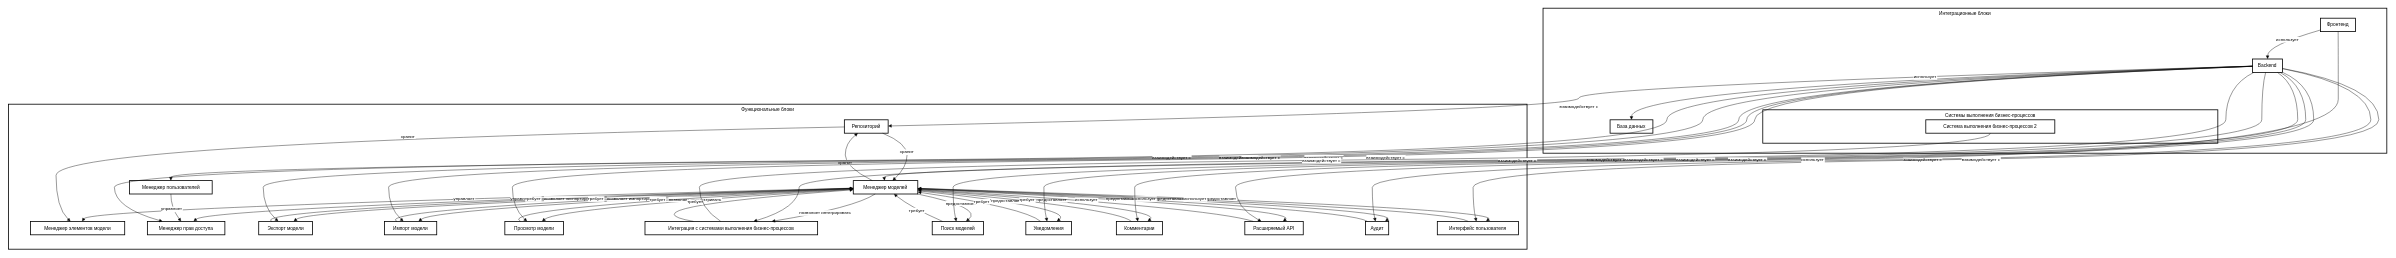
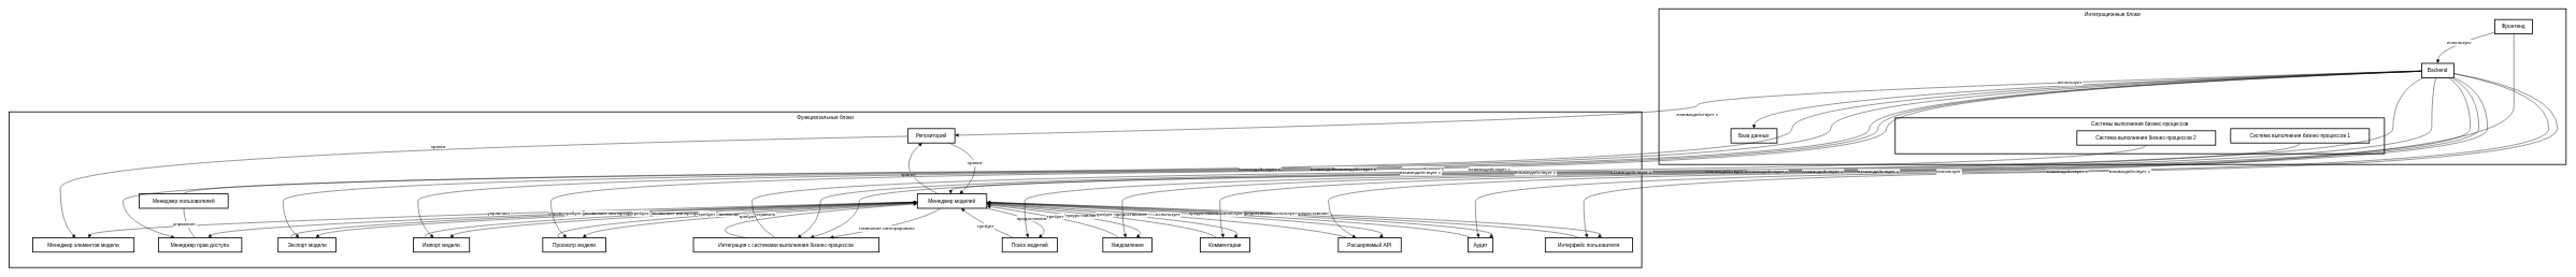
  <mxCell id="0" />
  <mxCell id="1" parent="0" />
  <mxCell id="2" value="Интеграционные блоки" style="whiteSpace=wrap;strokeWidth=2;verticalAlign=top;" vertex="1" parent="1"><mxGeometry x="3856.596" y="20" width="2109.453" height="362.5" as="geometry" /></mxCell>
  <mxCell id="3" value="Backend" style="whiteSpace=wrap;strokeWidth=2;" vertex="1" parent="1"><mxGeometry x="5630.496" y="147" width="74.836" height="33.5" as="geometry" /></mxCell>
  <mxCell id="4" value="Фронтенд" style="whiteSpace=wrap;strokeWidth=2;" vertex="1" parent="1"><mxGeometry x="5800.48" y="45" width="87.453" height="33.5" as="geometry" /></mxCell>
  <mxCell id="5" value="База данных" style="whiteSpace=wrap;strokeWidth=2;" vertex="1" parent="1"><mxGeometry x="4024.166" y="299" width="107.062" height="33.5" as="geometry" /></mxCell>
  <mxCell id="6" value="Системы выполнения бизнес-процессов" style="whiteSpace=wrap;strokeWidth=2;verticalAlign=top;" vertex="1" parent="1"><mxGeometry x="4405.955" y="274" width="1137.617" height="83.5" as="geometry" /></mxCell>
- <mxCell id="8" value="Система выполнения бизнес-процессов 2" style="whiteSpace=wrap;strokeWidth=2;" vertex="1" parent="1"><mxGeometry x="4813.494" y="299" width="322.539" height="33.5" as="geometry" /></mxCell>
+ <mxCell id="7" value="Система выполнения бизнес-процессов 1" style="whiteSpace=wrap;strokeWidth=2;" vertex="1" parent="1"><mxGeometry x="5186.033" y="299" width="322.539" height="33.5" as="geometry" /></mxCell>
+ <mxCell id="8" value="Система выполнения бизнес-процессов 2" style="whiteSpace=wrap;strokeWidth=2;" vertex="1" parent="1"><mxGeometry x="4828.494" y="304" width="322.539" height="33.5" as="geometry" /></mxCell>
  <mxCell id="9" value="Функциональные блоки" style="whiteSpace=wrap;strokeWidth=2;verticalAlign=top;" vertex="1" parent="1"><mxGeometry x="20" y="260" width="3796.596" height="362.5" as="geometry" /></mxCell>
  <mxCell id="10" value="Менеджер моделей" style="whiteSpace=wrap;strokeWidth=2;" vertex="1" parent="1"><mxGeometry x="2132.193" y="451" width="161.273" height="33.5" as="geometry" /></mxCell>
  <mxCell id="11" value="Менеджер элементов модели" style="whiteSpace=wrap;strokeWidth=2;" vertex="1" parent="1"><mxGeometry x="75" y="553" width="235.766" height="33.5" as="geometry" /></mxCell>
  <mxCell id="12" value="Менеджер пользователей" style="whiteSpace=wrap;strokeWidth=2;" vertex="1" parent="1"><mxGeometry x="322.943" y="451" width="206.523" height="33.5" as="geometry" /></mxCell>
  <mxCell id="13" value="Менеджер прав доступа" style="whiteSpace=wrap;strokeWidth=2;" vertex="1" parent="1"><mxGeometry x="367.451" y="553" width="193.742" height="33.5" as="geometry" /></mxCell>
  <mxCell id="14" value="Экспорт модели" style="whiteSpace=wrap;strokeWidth=2;" vertex="1" parent="1"><mxGeometry x="645.783" y="553" width="134.578" height="33.5" as="geometry" /></mxCell>
  <mxCell id="15" value="Импорт модели" style="whiteSpace=wrap;strokeWidth=2;" vertex="1" parent="1"><mxGeometry x="960.188" y="553" width="130.641" height="33.5" as="geometry" /></mxCell>
  <mxCell id="16" value="Просмотр модели" style="whiteSpace=wrap;strokeWidth=2;" vertex="1" parent="1"><mxGeometry x="1261.086" y="553" width="146.773" height="33.5" as="geometry" /></mxCell>
  <mxCell id="17" value="Интеграция с системами выполнения бизнес-процессов" style="whiteSpace=wrap;strokeWidth=2;" vertex="1" parent="1"><mxGeometry x="1611.463" y="553" width="431.609" height="33.5" as="geometry" /></mxCell>
  <mxCell id="18" value="Поиск моделей" style="whiteSpace=wrap;strokeWidth=2;" vertex="1" parent="1"><mxGeometry x="2329.561" y="553" width="128.344" height="33.5" as="geometry" /></mxCell>
  <mxCell id="19" value="Уведомления" style="whiteSpace=wrap;strokeWidth=2;" vertex="1" parent="1"><mxGeometry x="2563.6" y="553" width="114.234" height="33.5" as="geometry" /></mxCell>
  <mxCell id="20" value="Комментарии" style="whiteSpace=wrap;strokeWidth=2;" vertex="1" parent="1"><mxGeometry x="2789.912" y="553" width="115.578" height="33.5" as="geometry" /></mxCell>
  <mxCell id="21" value="Расширяемый API" style="whiteSpace=wrap;strokeWidth=2;" vertex="1" parent="1"><mxGeometry x="3111.062" y="553" width="146.07" height="33.5" as="geometry" /></mxCell>
  <mxCell id="22" value="Аудит" style="whiteSpace=wrap;strokeWidth=2;" vertex="1" parent="1"><mxGeometry x="3412.619" y="553" width="58.109" height="33.5" as="geometry" /></mxCell>
  <mxCell id="23" value="Репозиторий" style="whiteSpace=wrap;strokeWidth=2;" vertex="1" parent="1"><mxGeometry x="2109.877" y="299" width="109.477" height="33.5" as="geometry" /></mxCell>
  <mxCell id="24" value="Интерфейс пользователя" style="whiteSpace=wrap;strokeWidth=2;" vertex="1" parent="1"><mxGeometry x="3592.299" y="553" width="202.859" height="33.5" as="geometry" /></mxCell>
  <mxCell id="25" value="управляет" style="curved=1;startArrow=none;endArrow=block;exitX=0;exitY=0.562;entryX=0.548;entryY=0;rounded=0;" edge="1" parent="1" source="10" target="11"><mxGeometry relative="1" as="geometry"><Array as="points"><mxPoint x="227.264" y="518.75" /></Array></mxGeometry></mxCell>
  <mxCell id="26" value="управляет" style="curved=1;startArrow=none;endArrow=block;exitX=0;exitY=0.573;entryX=0.597;entryY=0;rounded=0;" edge="1" parent="1" source="10" target="13"><mxGeometry relative="1" as="geometry"><Array as="points"><mxPoint x="521.666" y="518.75" /></Array></mxGeometry></mxCell>
  <mxCell id="27" value="хранит" style="curved=1;startArrow=none;endArrow=block;exitX=0.295;exitY=0;entryX=0.308;entryY=1;rounded=0;" edge="1" parent="1" source="10" target="23"><mxGeometry relative="1" as="geometry"><Array as="points"><mxPoint x="2112.162" y="416.75" /><mxPoint x="2112.162" y="357.5" /></Array></mxGeometry></mxCell>
  <mxCell id="28" value="позволяет экспортировать" style="curved=1;startArrow=none;endArrow=block;exitX=0;exitY=0.585;entryX=0.651;entryY=0;rounded=0;" edge="1" parent="1" source="10" target="14"><mxGeometry relative="1" as="geometry"><Array as="points"><mxPoint x="774.967" y="518.75" /></Array></mxGeometry></mxCell>
  <mxCell id="29" value="позволяет импортировать" style="curved=1;startArrow=none;endArrow=block;exitX=0;exitY=0.609;entryX=0.653;entryY=0;rounded=0;" edge="1" parent="1" source="10" target="15"><mxGeometry relative="1" as="geometry"><Array as="points"><mxPoint x="1086.377" y="518.75" /></Array></mxGeometry></mxCell>
  <mxCell id="30" value="позволяет просматривать" style="curved=1;startArrow=none;endArrow=block;exitX=0;exitY=0.65;entryX=0.635;entryY=0;rounded=0;" edge="1" parent="1" source="10" target="16"><mxGeometry relative="1" as="geometry"><Array as="points"><mxPoint x="1394.947" y="518.75" /></Array></mxGeometry></mxCell>
  <mxCell id="31" value="позволяет интегрировать" style="curved=1;startArrow=none;endArrow=block;exitX=0.34;exitY=1;entryX=0.734;entryY=0;rounded=0;" edge="1" parent="1" source="10" target="17"><mxGeometry relative="1" as="geometry"><Array as="points"><mxPoint x="2134.246" y="518.75" /></Array></mxGeometry></mxCell>
  <mxCell id="32" value="предоставляет" style="curved=1;startArrow=none;endArrow=block;exitX=1;exitY=0.618;entryX=0.653;entryY=0;rounded=0;" edge="1" parent="1" source="10" target="21"><mxGeometry relative="1" as="geometry"><Array as="points"><mxPoint x="3252.312" y="518.75" /></Array></mxGeometry></mxCell>
  <mxCell id="33" value="предоставляет" style="curved=1;startArrow=none;endArrow=block;exitX=1;exitY=0.595;entryX=0.854;entryY=0;rounded=0;" edge="1" parent="1" source="10" target="22"><mxGeometry relative="1" as="geometry"><Array as="points"><mxPoint x="3504.367" y="518.75" /></Array></mxGeometry></mxCell>
  <mxCell id="34" value="предоставляет" style="curved=1;startArrow=none;endArrow=block;exitX=0.996;exitY=1;entryX=0.66;entryY=0;rounded=0;" edge="1" parent="1" source="10" target="18"><mxGeometry relative="1" as="geometry"><Array as="points"><mxPoint x="2456.426" y="518.75" /></Array></mxGeometry></mxCell>
  <mxCell id="35" value="предоставляет" style="curved=1;startArrow=none;endArrow=block;exitX=1;exitY=0.761;entryX=0.68;entryY=0;rounded=0;" edge="1" parent="1" source="10" target="19"><mxGeometry relative="1" as="geometry"><Array as="points"><mxPoint x="2683.41" y="518.75" /></Array></mxGeometry></mxCell>
  <mxCell id="36" value="предоставляет" style="curved=1;startArrow=none;endArrow=block;exitX=1;exitY=0.676;entryX=0.678;entryY=0;rounded=0;movable=0;resizable=0;rotatable=0;deletable=0;editable=0;locked=1;connectable=0;" edge="1" parent="1" source="10" target="20"><mxGeometry relative="1" as="geometry"><Array as="points"><mxPoint x="2910.395" y="518.75" /></Array></mxGeometry></mxCell>
  <mxCell id="37" value="предоставляет" style="curved=1;startArrow=none;endArrow=block;exitX=1;exitY=0.58;entryX=0.602;entryY=0;rounded=0;" edge="1" parent="1" source="10" target="24"><mxGeometry relative="1" as="geometry"><Array as="points"><mxPoint x="3756.422" y="518.75" /></Array></mxGeometry></mxCell>
- <mxCell id="38" value="управляет" style="curved=1;startArrow=none;endArrow=block;exitX=0.5;exitY=1;entryX=0.435;entryY=0;rounded=0;" edge="1" parent="1" source="12" target="13"><mxGeometry relative="1" as="geometry"><Array as="points"><mxPoint x="426.205" y="518.75" /></Array></mxGeometry></mxCell>
+ <mxCell id="38" value="управляет" style="curved=1;startArrow=none;endArrow=none;exitX=0.5;exitY=1;entryX=0.435;entryY=0;rounded=0;" edge="1" parent="1" source="12" target="13"><mxGeometry relative="1" as="geometry"><Array as="points"><mxPoint x="426.205" y="518.75" /></Array></mxGeometry></mxCell>
  <mxCell id="39" value="хранит" style="curved=1;startArrow=none;endArrow=block;exitX=0;exitY=0.534;entryX=0.425;entryY=0;rounded=0;" edge="1" parent="1" source="23" target="11"><mxGeometry relative="1" as="geometry"><Array as="points"><mxPoint x="139.094" y="357.5" /><mxPoint x="139.094" y="518.75" /></Array></mxGeometry></mxCell>
  <mxCell id="40" value="хранит" style="curved=1;startArrow=none;endArrow=block;exitX=0.874;exitY=1;entryX=0.61;entryY=0;rounded=0;" edge="1" parent="1" source="23" target="10"><mxGeometry relative="1" as="geometry"><Array as="points"><mxPoint x="2266.605" y="357.5" /><mxPoint x="2266.605" y="416.75" /></Array></mxGeometry></mxCell>
  <mxCell id="41" value="требует" style="curved=1;startArrow=none;endArrow=block;exitX=0.244;exitY=0;entryX=0;entryY=0.577;rounded=0;" edge="1" parent="1" source="14" target="10"><mxGeometry relative="1" as="geometry"><Array as="points"><mxPoint x="608.236" y="518.75" /></Array></mxGeometry></mxCell>
  <mxCell id="42" value="требует" style="curved=1;startArrow=none;endArrow=block;exitX=0.239;exitY=0;entryX=0;entryY=0.595;rounded=0;" edge="1" parent="1" source="15" target="10"><mxGeometry relative="1" as="geometry"><Array as="points"><mxPoint x="921.697" y="518.75" /></Array></mxGeometry></mxCell>
  <mxCell id="43" value="требует" style="curved=1;startArrow=none;endArrow=block;exitX=0.269;exitY=0;entryX=0;entryY=0.625;rounded=0;" edge="1" parent="1" source="16" target="10"><mxGeometry relative="1" as="geometry"><Array as="points"><mxPoint x="1231.057" y="518.75" /></Array></mxGeometry></mxCell>
  <mxCell id="44" value="требует" style="curved=1;startArrow=none;endArrow=block;exitX=0.281;exitY=0;entryX=0;entryY=0.682;rounded=0;" edge="1" parent="1" source="17" target="10"><mxGeometry relative="1" as="geometry"><Array as="points"><mxPoint x="1538.838" y="518.75" /></Array></mxGeometry></mxCell>
  <mxCell id="45" value="требует" style="curved=1;startArrow=none;endArrow=block;exitX=0.202;exitY=0;entryX=0.631;entryY=1;rounded=0;" edge="1" parent="1" source="18" target="10"><mxGeometry relative="1" as="geometry"><Array as="points"><mxPoint x="2277.117" y="518.75" /></Array></mxGeometry></mxCell>
  <mxCell id="46" value="требует" style="curved=1;startArrow=none;endArrow=block;exitX=0.325;exitY=0;entryX=1;entryY=0.854;rounded=0;" edge="1" parent="1" source="19" target="10"><mxGeometry relative="1" as="geometry"><Array as="points"><mxPoint x="2559.918" y="518.75" /></Array></mxGeometry></mxCell>
  <mxCell id="47" value="требует" style="curved=1;startArrow=none;endArrow=block;exitX=0.327;exitY=0;entryX=1;entryY=0.714;rounded=0;" edge="1" parent="1" source="20" target="10"><mxGeometry relative="1" as="geometry"><Array as="points"><mxPoint x="2786.902" y="518.75" /></Array></mxGeometry></mxCell>
  <mxCell id="48" value="использует" style="curved=1;startArrow=none;endArrow=block;exitX=0.145;exitY=0;entryX=1;entryY=0.651;rounded=0;" edge="1" parent="1" source="21" target="10"><mxGeometry relative="1" as="geometry"><Array as="points"><mxPoint x="3026.422" y="518.75" /></Array></mxGeometry></mxCell>
  <mxCell id="49" value="использует" style="curved=1;startArrow=none;endArrow=block;exitX=0.086;exitY=0;entryX=1;entryY=0.606;rounded=0;" edge="1" parent="1" source="22" target="10"><mxGeometry relative="1" as="geometry"><Array as="points"><mxPoint x="3368.34" y="518.75" /></Array></mxGeometry></mxCell>
  <mxCell id="50" value="использует" style="curved=1;startArrow=none;endArrow=block;exitX=0.381;exitY=0;entryX=1;entryY=0.587;rounded=0;" edge="1" parent="1" source="24" target="10"><mxGeometry relative="1" as="geometry"><Array as="points"><mxPoint x="3620.395" y="518.75" /></Array></mxGeometry></mxCell>
  <mxCell id="51" value="взаимодействует с" style="curved=1;startArrow=none;endArrow=block;exitX=0;exitY=0.533;entryX=1;entryY=0.462;rounded=0;" edge="1" parent="1" source="3" target="23"><mxGeometry relative="1" as="geometry"><Array as="points"><mxPoint x="3946.459" y="214.75" /><mxPoint x="3946.459" y="274" /></Array></mxGeometry></mxCell>
- <mxCell id="52" value="взаимодействует с" style="curved=1;startArrow=none;endArrow=block;exitX=0;exitY=0.54;entryX=0.5;entryY=0;rounded=0;" edge="1" parent="1" source="3" target="12"><mxGeometry relative="1" as="geometry"><Array as="points"><mxPoint x="4256.092" y="214.75" /><mxPoint x="4256.092" y="382.5" /><mxPoint x="426.205" y="416.75" /></Array></mxGeometry></mxCell>
+ <mxCell id="52" value="взаимодействует с" style="curved=1;startArrow=none;endArrow=none;exitX=0;exitY=0.54;entryX=0.5;entryY=0;rounded=0;" edge="1" parent="1" source="3" target="12"><mxGeometry relative="1" as="geometry"><Array as="points"><mxPoint x="4256.092" y="214.75" /><mxPoint x="4256.092" y="382.5" /><mxPoint x="426.205" y="416.75" /></Array></mxGeometry></mxCell>
  <mxCell id="53" value="взаимодействует с" style="curved=1;startArrow=none;endArrow=block;exitX=0.436;exitY=1;entryX=0.485;entryY=0;rounded=0;" edge="1" parent="1" source="3" target="10"><mxGeometry relative="1" as="geometry"><Array as="points"><mxPoint x="5653.436" y="214.75" /><mxPoint x="5653.436" y="382.5" /><mxPoint x="2205.682" y="416.75" /></Array></mxGeometry></mxCell>
  <mxCell id="54" value="взаимодействует с" style="curved=1;startArrow=none;endArrow=block;exitX=0;exitY=0.538;entryX=0.196;entryY=0;rounded=0;" edge="1" parent="1" source="3" target="13"><mxGeometry relative="1" as="geometry"><Array as="points"><mxPoint x="4166.229" y="214.75" /><mxPoint x="4166.229" y="382.5" /><mxPoint x="284.994" y="416.75" /><mxPoint x="284.994" y="518.75" /></Array></mxGeometry></mxCell>
  <mxCell id="55" value="взаимодействует с" style="curved=1;startArrow=none;endArrow=block;exitX=0;exitY=0.543;entryX=0.363;entryY=0;rounded=0;" edge="1" parent="1" source="3" target="14"><mxGeometry relative="1" as="geometry"><Array as="points"><mxPoint x="4345.955" y="214.75" /><mxPoint x="4345.955" y="382.5" /><mxPoint x="657.076" y="416.75" /><mxPoint x="657.076" y="518.75" /></Array></mxGeometry></mxCell>
  <mxCell id="56" value="взаимодействует с" style="curved=1;startArrow=none;endArrow=block;exitX=0;exitY=0.544;entryX=0.362;entryY=0;rounded=0;" edge="1" parent="1" source="3" target="15"><mxGeometry relative="1" as="geometry"><Array as="points"><mxPoint x="4365.955" y="214.75" /><mxPoint x="4365.955" y="382.5" /><mxPoint x="970.537" y="416.75" /><mxPoint x="970.537" y="518.75" /></Array></mxGeometry></mxCell>
  <mxCell id="57" value="взаимодействует с" style="curved=1;startArrow=none;endArrow=block;exitX=0;exitY=0.544;entryX=0.378;entryY=0;rounded=0;" edge="1" parent="1" source="3" target="16"><mxGeometry relative="1" as="geometry"><Array as="points"><mxPoint x="4385.955" y="214.75" /><mxPoint x="4385.955" y="382.5" /><mxPoint x="1279.896" y="416.75" /><mxPoint x="1279.896" y="518.75" /></Array></mxGeometry></mxCell>
  <mxCell id="58" value="взаимодействует с" style="curved=1;startArrow=none;endArrow=block;exitX=0.042;exitY=1;entryX=0.629;entryY=0;rounded=0;" edge="1" parent="1" source="3" target="17"><mxGeometry relative="1" as="geometry"><Array as="points"><mxPoint x="5563.572" y="214.75" /><mxPoint x="5563.572" y="382.5" /><mxPoint x="1996.994" y="416.75" /><mxPoint x="1996.994" y="518.75" /></Array></mxGeometry></mxCell>
  <mxCell id="59" value="взаимодействует с" style="curved=1;startArrow=none;endArrow=block;exitX=0.831;exitY=1;entryX=0.469;entryY=0;rounded=0;" edge="1" parent="1" source="3" target="18"><mxGeometry relative="1" as="geometry"><Array as="points"><mxPoint x="5743.299" y="214.75" /><mxPoint x="5743.299" y="382.5" /><mxPoint x="2381.773" y="416.75" /><mxPoint x="2381.773" y="518.75" /></Array></mxGeometry></mxCell>
  <mxCell id="60" value="взаимодействует с" style="curved=1;startArrow=none;endArrow=block;exitX=0.919;exitY=1;entryX=0.466;entryY=0;rounded=0;" edge="1" parent="1" source="3" target="19"><mxGeometry relative="1" as="geometry"><Array as="points"><mxPoint x="5763.299" y="214.75" /><mxPoint x="5763.299" y="382.5" /><mxPoint x="2608.758" y="416.75" /><mxPoint x="2608.758" y="518.75" /></Array></mxGeometry></mxCell>
  <mxCell id="61" value="взаимодействует с" style="curved=1;startArrow=none;endArrow=block;exitX=1;exitY=0.994;entryX=0.466;entryY=0;rounded=0;" edge="1" parent="1" source="3" target="20"><mxGeometry relative="1" as="geometry"><Array as="points"><mxPoint x="5783.299" y="214.75" /><mxPoint x="5783.299" y="382.5" /><mxPoint x="2835.742" y="416.75" /><mxPoint x="2835.742" y="518.75" /></Array></mxGeometry></mxCell>
  <mxCell id="62" value="взаимодействует с" style="curved=1;startArrow=none;endArrow=block;exitX=1;exitY=0.721;entryX=0.432;entryY=0;rounded=0;" edge="1" parent="1" source="3" target="22"><mxGeometry relative="1" as="geometry"><Array as="points"><mxPoint x="5926.049" y="214.75" /><mxPoint x="5926.049" y="382.5" /><mxPoint x="3429.715" y="416.75" /><mxPoint x="3429.715" y="518.75" /></Array></mxGeometry></mxCell>
  <mxCell id="63" value="взаимодействует с" style="curved=1;startArrow=none;endArrow=block;exitX=1;exitY=0.705;entryX=0.481;entryY=0;rounded=0;" edge="1" parent="1" source="3" target="24"><mxGeometry relative="1" as="geometry"><Array as="points"><mxPoint x="5946.049" y="214.75" /><mxPoint x="5946.049" y="382.5" /><mxPoint x="3681.77" y="416.75" /><mxPoint x="3681.77" y="518.75" /></Array></mxGeometry></mxCell>
  <mxCell id="64" value="использует" style="curved=1;startArrow=none;endArrow=block;exitX=0;exitY=0.536;entryX=0.5;entryY=0;rounded=0;" edge="1" parent="1" source="3" target="5"><mxGeometry relative="1" as="geometry"><Array as="points"><mxPoint x="4077.697" y="214.75" /></Array></mxGeometry></mxCell>
  <mxCell id="65" value="использует" style="curved=1;startArrow=none;endArrow=block;exitX=0;exitY=0.878;entryX=0.5;entryY=0;rounded=0;" edge="1" parent="1" source="4" target="3"><mxGeometry relative="1" as="geometry"><Array as="points"><mxPoint x="5667.914" y="112.75" /></Array></mxGeometry></mxCell>
  <mxCell id="66" value="использует" style="curved=1;startArrow=none;endArrow=block;exitX=0.502;exitY=1;entryX=0.283;entryY=0;rounded=0;" edge="1" parent="1" source="4" target="21"><mxGeometry relative="1" as="geometry"><Array as="points"><mxPoint x="5844.674" y="112.75" /><mxPoint x="5844.674" y="382.5" /><mxPoint x="3087.797" y="416.75" /><mxPoint x="3087.797" y="518.75" /></Array></mxGeometry></mxCell>
+ <mxCell id="67" value="взаимодействует с" style="curved=1;startArrow=none;endArrow=block;exitX=0.5;exitY=1;entryX=0.561;entryY=0;rounded=0;" edge="1" parent="1" source="7" target="17"><mxGeometry relative="1" as="geometry"><Array as="points"><mxPoint x="5347.303" y="382.5" /><mxPoint x="1907.131" y="416.75" /><mxPoint x="1907.131" y="518.75" /></Array></mxGeometry></mxCell>
  <mxCell id="68" value="взаимодействует с" style="curved=1;startArrow=none;endArrow=none;exitX=0.5;exitY=1;entryX=0.439;entryY=0;rounded=0;" edge="1" parent="1" source="8" target="17"><mxGeometry relative="1" as="geometry"><Array as="points"><mxPoint x="4974.764" y="382.5" /><mxPoint x="1747.404" y="416.75" /><mxPoint x="1747.404" y="518.75" /></Array></mxGeometry></mxCell>
